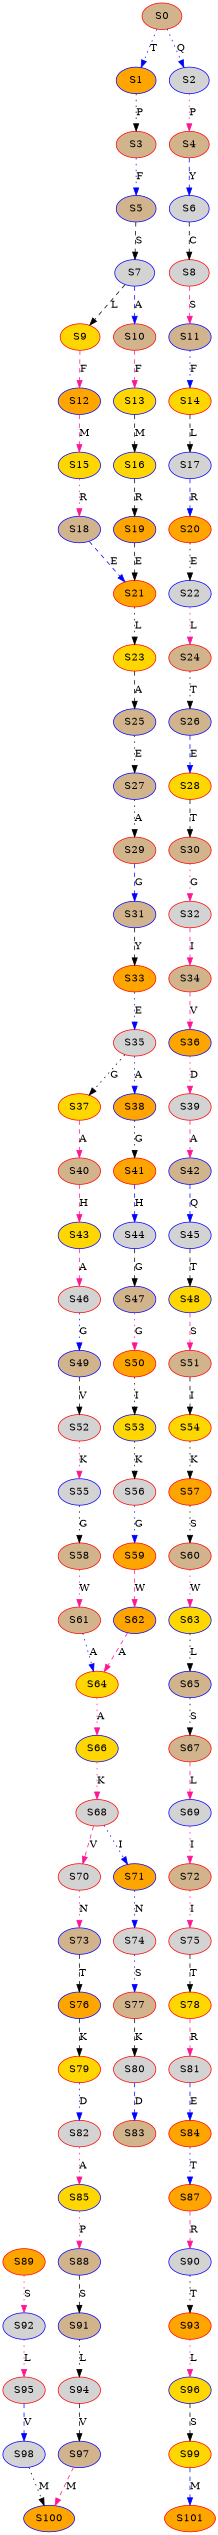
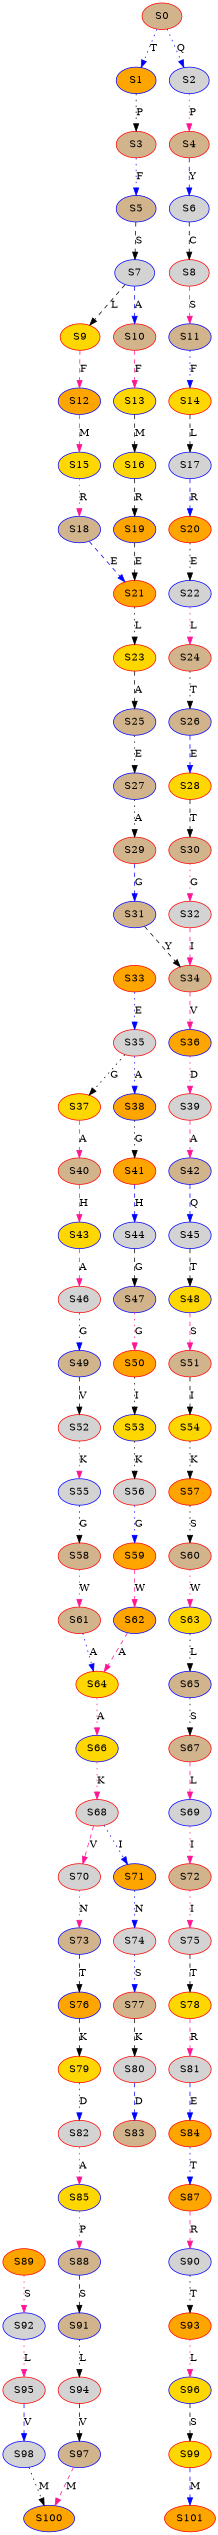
  strict digraph {
    node [color=red fillcolor=tan style=filled]
    edge [color=black style=dotted]
    S1 [color=blue fillcolor=orange]
    S0
    S2 [color=blue fillcolor=lightgrey]
    S3
    S4
    S5 [color=blue]
    S6 [color=blue fillcolor=lightgrey]
    S7 [color=blue fillcolor=lightgrey]
    S8 [fillcolor=lightgrey]
    S9 [fillcolor=gold]
    S10
    S11 [color=blue]
    S12 [color=blue fillcolor=orange]
    S13 [color=blue fillcolor=gold]
    S14 [fillcolor=gold]
    S15 [color=blue fillcolor=gold]
    S16 [color=blue fillcolor=gold]
    S17 [color=blue fillcolor=lightgrey]
    S18 [color=blue]
    S19 [color=blue fillcolor=orange]
    S20 [fillcolor=orange]
    S21 [fillcolor=orange]
    S22 [color=blue fillcolor=lightgrey]
    S23 [fillcolor=gold]
    S24
    S25 [color=blue]
    S26 [color=blue]
    S27 [color=blue]
    S28 [fillcolor=gold]
    S29
    S30
    S31 [color=blue]
    S32 [fillcolor=lightgrey]
    S33 [fillcolor=orange]
    S34
    S35 [fillcolor=lightgrey]
    S36 [color=blue fillcolor=orange]
    S37 [fillcolor=gold]
    S38 [color=blue fillcolor=orange]
    S39 [fillcolor=lightgrey]
    S40
    S41 [fillcolor=orange]
    S42 [color=blue]
    S43 [color=blue fillcolor=gold]
    S44 [color=blue fillcolor=lightgrey]
    S45 [color=blue fillcolor=lightgrey]
    S46 [fillcolor=lightgrey]
    S47 [color=blue]
    S48 [color=blue fillcolor=gold]
    S49 [color=blue]
    S50 [fillcolor=orange]
    S51
    S52 [fillcolor=lightgrey]
    S53 [color=blue fillcolor=gold]
    S54 [fillcolor=gold]
    S55 [color=blue fillcolor=lightgrey]
    S56 [fillcolor=lightgrey]
    S57 [fillcolor=orange]
    S58
    S59 [fillcolor=orange]
    S60
    S61
    S62 [color=blue fillcolor=orange]
    S63 [color=blue fillcolor=gold]
    S64 [fillcolor=gold]
    S65 [color=blue]
    S66 [color=blue fillcolor=gold]
    S67
    S68 [fillcolor=lightgrey]
    S69 [color=blue fillcolor=lightgrey]
    S70 [fillcolor=lightgrey]
    S71 [color=blue fillcolor=orange]
    S72
    S73 [color=blue]
    S74 [fillcolor=lightgrey]
    S75 [fillcolor=lightgrey]
    S76 [color=blue fillcolor=orange]
    S77
    S78 [fillcolor=gold]
    S79 [fillcolor=gold]
    S80 [fillcolor=lightgrey]
    S81 [fillcolor=lightgrey]
    S82 [fillcolor=lightgrey]
    S83
    S84 [fillcolor=orange]
    S85 [color=blue fillcolor=gold]
    S87 [fillcolor=orange]
    S88 [color=blue]
    S90 [color=blue fillcolor=lightgrey]
    S91 [color=blue]
    S89 [fillcolor=orange]
    S92 [color=blue fillcolor=lightgrey]
    S93 [fillcolor=orange]
    S94 [fillcolor=lightgrey]
    S95 [fillcolor=lightgrey]
    S96 [color=blue fillcolor=gold]
    S97 [color=blue]
    S98 [color=blue fillcolor=lightgrey]
    S99 [fillcolor=gold]
    S100 [color=blue fillcolor=orange]
    S101 [fillcolor=orange]
    S1 -> S3 [label=P]
    S0 -> S1 [color=blue label=T]
    S0 -> S2 [color=blue label=Q]
    S2 -> S4 [color=deeppink label=P]
    S3 -> S5 [color=blue label=F]
    S4 -> S6 [color=blue label=Y style=dashed]
    S5 -> S7 [label=S style=dashed]
    S6 -> S8 [label=C style=dashed]
    S7 -> S9 [label=L style=dashed]
    S7 -> S10 [color=blue label=A style=dashed]
    S8 -> S11 [color=deeppink label=S style=dashed]
    S9 -> S12 [color=deeppink label=F style=dashed]
    S10 -> S13 [color=deeppink label=F style=dashed]
    S11 -> S14 [color=blue label=F]
    S12 -> S15 [color=deeppink label=M style=dashed]
    S13 -> S16 [label=M style=dashed]
    S14 -> S17 [label=L style=dashed]
    S15 -> S18 [color=deeppink label=R]
    S16 -> S19 [label=R style=dashed]
    S17 -> S20 [color=blue label=R style=dashed]
    S18 -> S21 [color=blue label=E style=dashed]
    S19 -> S21 [label=E style=dashed]
    S20 -> S22 [label=E]
    S21 -> S23 [label=L]
    S22 -> S24 [color=deeppink label=L]
    S23 -> S25 [label=A style=dashed]
    S24 -> S26 [label=T]
    S25 -> S27 [label=E]
    S26 -> S28 [color=blue label=E style=dashed]
    S27 -> S29 [label=A]
    S28 -> S30 [label=T style=dashed]
    S29 -> S31 [color=blue label=G style=dashed]
    S30 -> S32 [color=deeppink label=G]
-   S31 -> S33 [label=Y style=dashed]
+   S31 -> S34 [label=Y style=dashed]
    S32 -> S34 [color=deeppink label=I style=dashed]
    S33 -> S35 [color=blue label=E]
    S34 -> S36 [color=deeppink label=V style=dashed]
    S35 -> S37 [label=G]
    S35 -> S38 [color=blue label=A]
    S36 -> S39 [color=deeppink label=D]
    S37 -> S40 [color=deeppink label=A style=dashed]
    S38 -> S41 [label=G]
    S39 -> S42 [color=deeppink label=A style=dashed]
    S40 -> S43 [color=deeppink label=H style=dashed]
    S41 -> S44 [color=blue label=H style=dashed]
    S42 -> S45 [color=blue label=Q style=dashed]
    S43 -> S46 [color=deeppink label=A style=dashed]
    S44 -> S47 [label=G style=dashed]
    S45 -> S48 [label=T style=dashed]
    S46 -> S49 [color=blue label=G]
    S47 -> S50 [color=deeppink label=G]
    S48 -> S51 [color=deeppink label=S style=dashed]
    S49 -> S52 [label=V style=dashed]
    S50 -> S53 [label=I]
    S51 -> S54 [label=I style=dashed]
    S52 -> S55 [color=deeppink label=K]
    S53 -> S56 [label=K]
    S54 -> S57 [label=K]
    S55 -> S58 [label=G]
    S56 -> S59 [color=blue label=G]
    S57 -> S60 [label=S]
    S58 -> S61 [color=deeppink label=W]
    S59 -> S62 [color=deeppink label=W style=dashed]
    S60 -> S63 [color=deeppink label=W]
    S61 -> S64 [color=blue label=A]
    S62 -> S64 [color=deeppink label=A style=dashed]
    S63 -> S65 [label=L]
    S64 -> S66 [color=deeppink label=A]
    S65 -> S67 [label=S]
    S66 -> S68 [color=deeppink label=K]
    S67 -> S69 [color=deeppink label=L style=dashed]
    S68 -> S70 [color=deeppink label=V style=dashed]
    S68 -> S71 [color=blue label=I]
    S69 -> S72 [color=deeppink label=I]
    S70 -> S73 [color=deeppink label=N]
    S71 -> S74 [color=blue label=N]
    S72 -> S75 [color=deeppink label=I]
    S73 -> S76 [label=T style=dashed]
    S74 -> S77 [color=blue label=S]
    S75 -> S78 [label=T style=dashed]
    S76 -> S79 [label=K style=dashed]
    S77 -> S80 [label=K style=dashed]
    S78 -> S81 [color=deeppink label=R style=dashed]
    S79 -> S82 [color=blue label=D]
    S80 -> S83 [color=blue label=D style=dashed]
    S81 -> S84 [color=blue label=E style=dashed]
    S82 -> S85 [color=deeppink label=A]
    S84 -> S87 [color=blue label=T]
    S85 -> S88 [color=deeppink label=P]
    S87 -> S90 [color=deeppink label=R style=dashed]
    S88 -> S91 [label=S style=dashed]
    S90 -> S93 [label=T]
    S91 -> S94 [label=L]
    S89 -> S92 [color=deeppink label=S]
    S92 -> S95 [color=deeppink label=L]
    S93 -> S96 [color=deeppink label=L]
    S94 -> S97 [label=V style=dashed]
    S95 -> S98 [color=blue label=V style=dashed]
    S96 -> S99 [label=S style=dashed]
    S97 -> S100 [color=deeppink label=M style=dashed]
    S98 -> S100 [label=M]
    S99 -> S101 [color=blue label=M style=dashed]
  }
